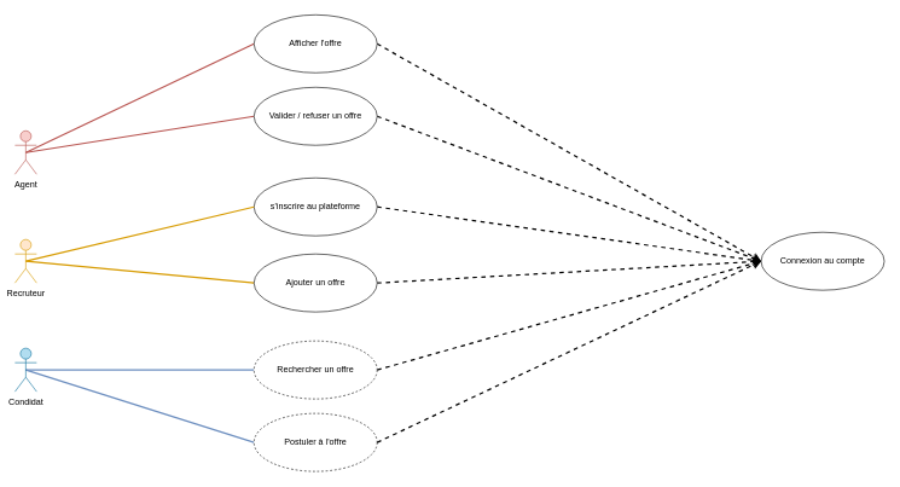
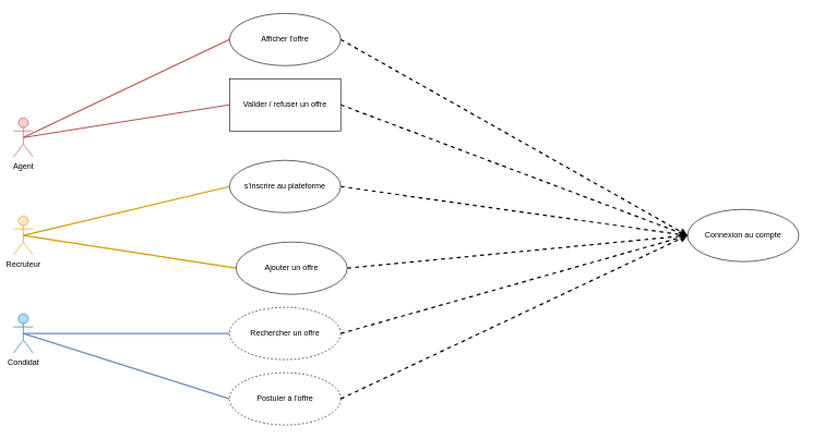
  <mxCell id="0" />
  <mxCell id="1" parent="0" />
  <mxCell id="2" style="edgeStyle=none;rounded=0;orthogonalLoop=1;jettySize=auto;html=1;exitX=1;exitY=0.5;exitDx=0;exitDy=0;entryX=0;entryY=0.5;entryDx=0;entryDy=0;dashed=1;strokeWidth=2;" edge="1" parent="1" source="3" target="21"><mxGeometry relative="1" as="geometry" /></mxCell>
  <mxCell id="3" value="s'inscrire au plateforme" style="ellipse;whiteSpace=wrap;html=1;" vertex="1" parent="1"><mxGeometry x="350" y="245" width="170" height="80" as="geometry" /></mxCell>
  <mxCell id="4" style="edgeStyle=none;rounded=0;orthogonalLoop=1;jettySize=auto;html=1;exitX=0.5;exitY=0.5;exitDx=0;exitDy=0;exitPerimeter=0;entryX=0;entryY=0.5;entryDx=0;entryDy=0;strokeWidth=2;endArrow=none;endFill=0;fillColor=#f8cecc;strokeColor=#b85450;" edge="1" parent="1" source="6" target="16"><mxGeometry relative="1" as="geometry" /></mxCell>
  <mxCell id="5" style="edgeStyle=none;rounded=0;orthogonalLoop=1;jettySize=auto;html=1;exitX=0.5;exitY=0.5;exitDx=0;exitDy=0;exitPerimeter=0;entryX=0;entryY=0.5;entryDx=0;entryDy=0;strokeWidth=2;endArrow=none;endFill=0;fillColor=#f8cecc;strokeColor=#b85450;" edge="1" parent="1" source="6" target="20"><mxGeometry relative="1" as="geometry" /></mxCell>
  <mxCell id="6" value="Agent" style="shape=umlActor;verticalLabelPosition=bottom;verticalAlign=top;html=1;outlineConnect=0;fillColor=#f8cecc;strokeColor=#b85450;" vertex="1" parent="1"><mxGeometry x="20" y="180" width="30" height="60" as="geometry" /></mxCell>
  <mxCell id="7" style="edgeStyle=none;rounded=0;orthogonalLoop=1;jettySize=auto;html=1;exitX=0.5;exitY=0.5;exitDx=0;exitDy=0;exitPerimeter=0;entryX=0;entryY=0.5;entryDx=0;entryDy=0;strokeWidth=2;endArrow=none;endFill=0;fillColor=#ffe6cc;strokeColor=#d79b00;" edge="1" parent="1" source="9" target="3"><mxGeometry relative="1" as="geometry" /></mxCell>
  <mxCell id="8" style="edgeStyle=none;rounded=0;orthogonalLoop=1;jettySize=auto;html=1;exitX=0.5;exitY=0.5;exitDx=0;exitDy=0;exitPerimeter=0;entryX=0;entryY=0.5;entryDx=0;entryDy=0;strokeWidth=2;endArrow=none;endFill=0;fillColor=#ffe6cc;strokeColor=#d79b00;" edge="1" parent="1" source="9" target="14"><mxGeometry relative="1" as="geometry" /></mxCell>
  <mxCell id="9" value="Recruteur" style="shape=umlActor;verticalLabelPosition=bottom;verticalAlign=top;html=1;outlineConnect=0;fillColor=#ffe6cc;strokeColor=#d79b00;" vertex="1" parent="1"><mxGeometry x="20" y="330" width="30" height="60" as="geometry" /></mxCell>
  <mxCell id="10" style="edgeStyle=none;rounded=0;orthogonalLoop=1;jettySize=auto;html=1;exitX=0.5;exitY=0.5;exitDx=0;exitDy=0;exitPerimeter=0;entryX=0;entryY=0.5;entryDx=0;entryDy=0;strokeWidth=2;endArrow=none;endFill=0;fillColor=#dae8fc;strokeColor=#6c8ebf;" edge="1" parent="1" source="12" target="18"><mxGeometry relative="1" as="geometry" /></mxCell>
  <mxCell id="11" style="edgeStyle=none;rounded=0;orthogonalLoop=1;jettySize=auto;html=1;exitX=0.5;exitY=0.5;exitDx=0;exitDy=0;exitPerimeter=0;entryX=0;entryY=0.5;entryDx=0;entryDy=0;strokeWidth=2;endArrow=none;endFill=0;fillColor=#dae8fc;strokeColor=#6c8ebf;" edge="1" parent="1" source="12" target="22"><mxGeometry relative="1" as="geometry" /></mxCell>
  <mxCell id="12" value="Condidat" style="shape=umlActor;verticalLabelPosition=bottom;verticalAlign=top;html=1;outlineConnect=0;fillColor=#b1ddf0;strokeColor=#10739e;" vertex="1" parent="1"><mxGeometry x="20" y="480" width="30" height="60" as="geometry" /></mxCell>
  <mxCell id="13" style="edgeStyle=none;rounded=0;orthogonalLoop=1;jettySize=auto;html=1;exitX=1;exitY=0.5;exitDx=0;exitDy=0;entryX=0;entryY=0.5;entryDx=0;entryDy=0;strokeWidth=2;dashed=1;" edge="1" parent="1" source="14" target="21"><mxGeometry relative="1" as="geometry" /></mxCell>
- <mxCell id="14" value="Ajouter un offre" style="ellipse;whiteSpace=wrap;html=1;" vertex="1" parent="1"><mxGeometry x="350" y="350" width="170" height="80" as="geometry" /></mxCell>
+ <mxCell id="14" value="Ajouter un offre" style="ellipse;whiteSpace=wrap;html=1;" vertex="1" parent="1"><mxGeometry x="360" y="370" width="170" height="80" as="geometry" /></mxCell>
  <mxCell id="15" style="edgeStyle=none;rounded=0;orthogonalLoop=1;jettySize=auto;html=1;exitX=1;exitY=0.5;exitDx=0;exitDy=0;entryX=0;entryY=0.5;entryDx=0;entryDy=0;strokeWidth=2;dashed=1;" edge="1" parent="1" source="16" target="21"><mxGeometry relative="1" as="geometry" /></mxCell>
- <mxCell id="16" value="Valider / refuser un offre" style="ellipse;whiteSpace=wrap;html=1;align=center;" vertex="1" parent="1"><mxGeometry x="350" y="120" width="170" height="80" as="geometry" /></mxCell>
+ <mxCell id="16" value="Valider / refuser un offre" style="whiteSpace=wrap;html=1;align=center;rounded=0;" vertex="1" parent="1"><mxGeometry x="350" y="120" width="170" height="80" as="geometry" /></mxCell>
  <mxCell id="17" style="edgeStyle=none;rounded=0;orthogonalLoop=1;jettySize=auto;html=1;exitX=1;exitY=0.5;exitDx=0;exitDy=0;entryX=0;entryY=0.5;entryDx=0;entryDy=0;strokeWidth=2;dashed=1;" edge="1" parent="1" source="18" target="21"><mxGeometry relative="1" as="geometry" /></mxCell>
  <mxCell id="18" value="&lt;div align=&quot;center&quot;&gt;Rechercher un offre&lt;br&gt;&lt;/div&gt;" style="ellipse;whiteSpace=wrap;html=1;align=center;dashed=1;" vertex="1" parent="1"><mxGeometry x="350" y="470" width="170" height="80" as="geometry" /></mxCell>
  <mxCell id="19" style="edgeStyle=none;rounded=0;orthogonalLoop=1;jettySize=auto;html=1;exitX=1;exitY=0.5;exitDx=0;exitDy=0;entryX=0;entryY=0.5;entryDx=0;entryDy=0;strokeWidth=2;dashed=1;" edge="1" parent="1" source="20" target="21"><mxGeometry relative="1" as="geometry" /></mxCell>
  <mxCell id="20" value="&lt;div align=&quot;center&quot;&gt;Afficher l'offre&lt;br&gt;&lt;/div&gt;" style="ellipse;whiteSpace=wrap;html=1;align=center;" vertex="1" parent="1"><mxGeometry x="350" y="20" width="170" height="80" as="geometry" /></mxCell>
  <mxCell id="21" value="Connexion au compte" style="ellipse;whiteSpace=wrap;html=1;" vertex="1" parent="1"><mxGeometry x="1050" y="320" width="170" height="80" as="geometry" /></mxCell>
  <mxCell id="22" value="Postuler à l'offre" style="ellipse;whiteSpace=wrap;html=1;align=center;dashed=1;" vertex="1" parent="1"><mxGeometry x="350" y="570" width="170" height="80" as="geometry" /></mxCell>
  <mxCell id="23" style="edgeStyle=none;rounded=0;orthogonalLoop=1;jettySize=auto;html=1;exitX=1;exitY=0.5;exitDx=0;exitDy=0;strokeWidth=2;dashed=1;entryX=0;entryY=0.5;entryDx=0;entryDy=0;" edge="1" parent="1" source="22" target="21"><mxGeometry relative="1" as="geometry"><mxPoint x="530" y="630" as="sourcePoint" /><mxPoint x="1120" y="500" as="targetPoint" /></mxGeometry></mxCell>
